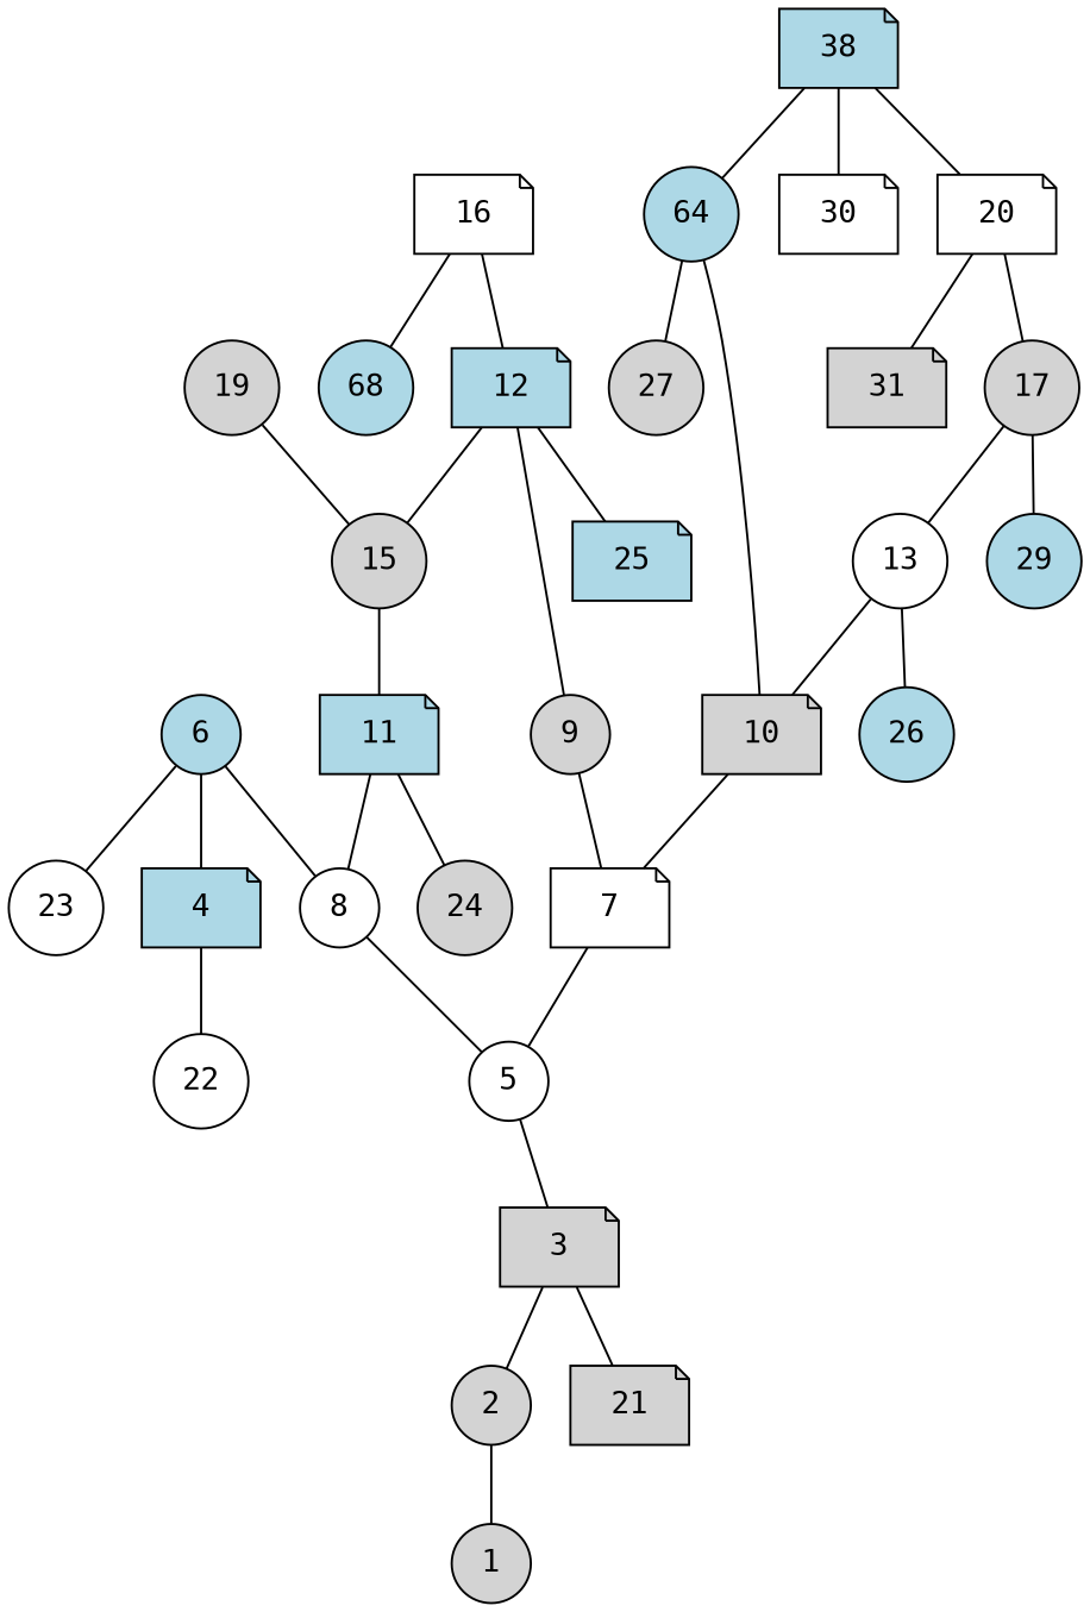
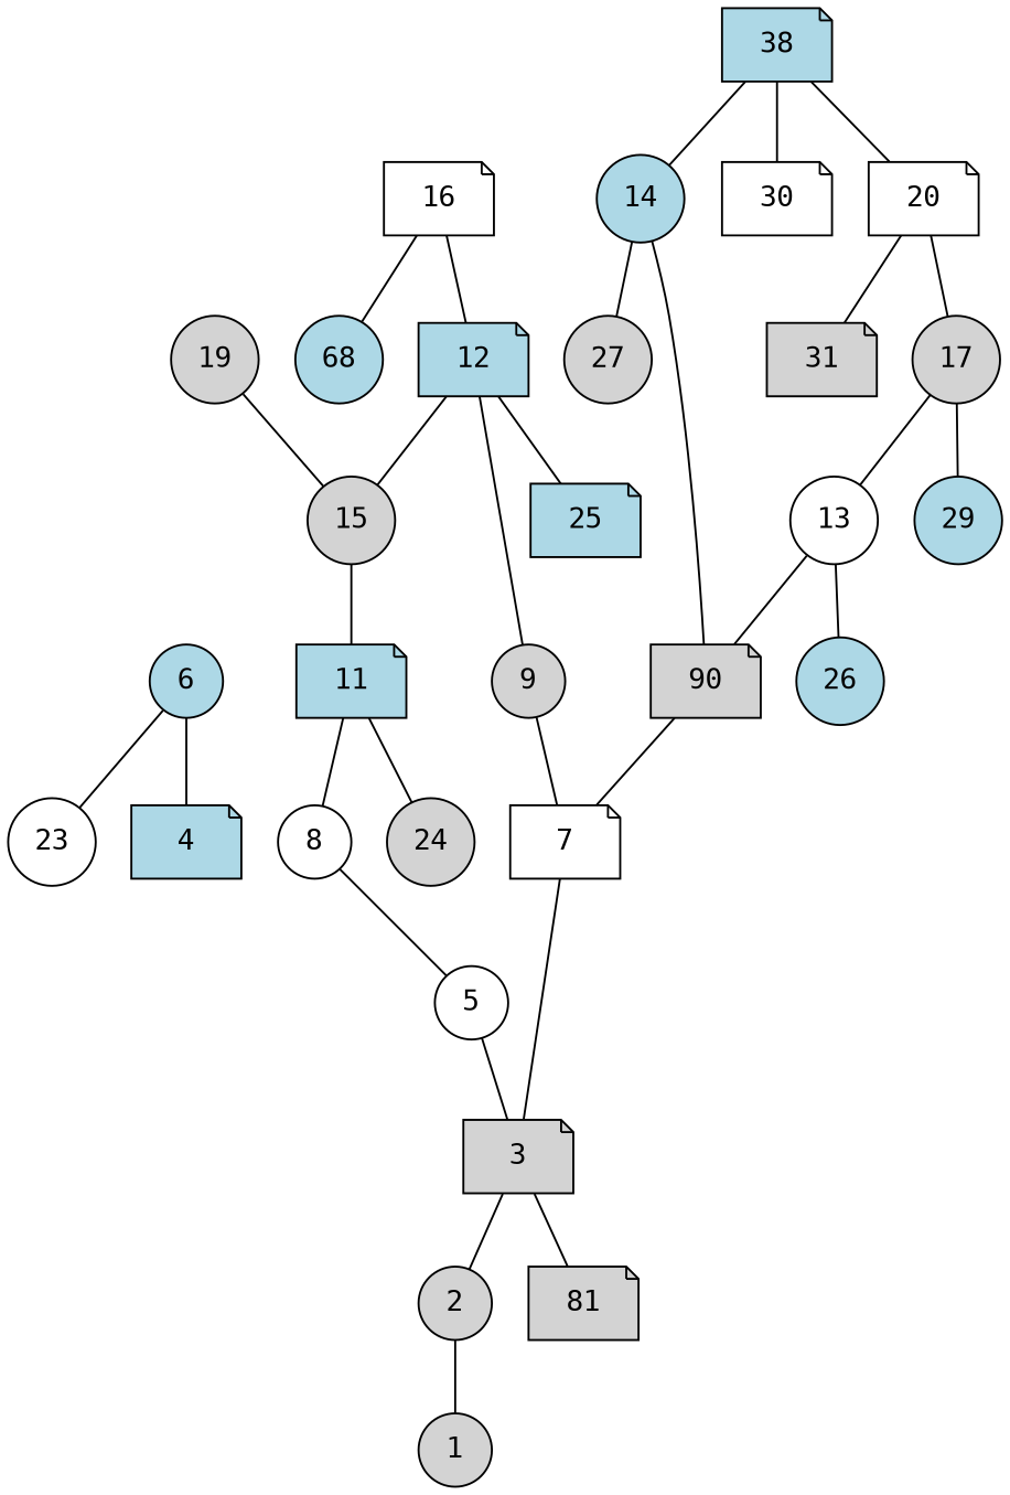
  graph {
    fontname="DejaVu Sans Mono"
    node [chem=C fillcolor=lightgrey fontname="DejaVu Sans Mono" shape=circle style=filled]
    edge [fontname="DejaVu Sans Mono" valence=1]
    1 [chem=Cl]
    2
    3 [shape=note]
-   21 [chem=H shape=note]
+   21 [chem=H shape=note label=81]
    4 [fillcolor=lightblue shape=note]
-   22 [chem=H fillcolor=white]
    5 [fillcolor=white]
    6 [fillcolor=lightblue]
    8 [fillcolor=white]
    23 [chem=H fillcolor=white]
    7 [fillcolor=white shape=note]
    9 [chem=N]
-   10 [shape=note]
+   10 [shape=note label=90]
    11 [chem=N fillcolor=lightblue shape=note]
    24 [chem=H]
    12 [fillcolor=lightblue shape=note]
    15
    25 [chem=H fillcolor=lightblue shape=note]
    13 [fillcolor=white]
    26 [chem=H fillcolor=lightblue]
-   14 [fillcolor=lightblue label=64]
+   14 [fillcolor=lightblue]
    27 [chem=H]
    16 [chem=O fillcolor=white shape=note]
    n24 [chem=H fillcolor=lightblue label=68]
    17
    29 [chem=H fillcolor=lightblue]
    n27 [fillcolor=lightblue label=38 shape=note]
    20 [fillcolor=white shape=note]
    30 [chem=H fillcolor=white shape=note]
    31 [chem=H shape=note]
    19 [chem=O]
    2 -- 1
    3 -- 2 [valence=2]
    3 -- 21
-   4 -- 22
    5 -- 3
    6 -- 4 [valence=2]
-   6 -- 8
    6 -- 23
    8 -- 5 [valence=2]
-   7 -- 5
+   7 -- 3
    9 -- 7 [valence=2]
    10 -- 7
    11 -- 8
    11 -- 24
    12 -- 9
    12 -- 15
    12 -- 25
    15 -- 11
    13 -- 10 [valence=2]
    13 -- 26
    14 -- 10
    14 -- 27
    16 -- 12
    16 -- n24
    17 -- 13
    17 -- 29
    n27 -- 14 [valence=2]
    n27 -- 20
    n27 -- 30
    20 -- 17 [valence=2]
    20 -- 31
    19 -- 15 [valence=2]
  }
